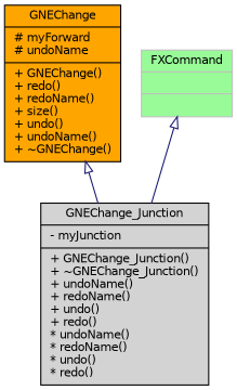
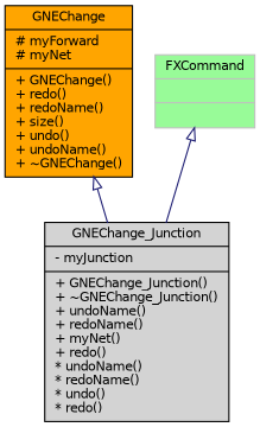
  digraph {
    node [color=black fontname=Helvetica fontsize=10 shape=record style=filled]
    edge [arrowtail=onormal color=midnightblue dir=back fontname=Helvetica fontsize=10 labelfontname=Helvetica labelfontsize=10 style=solid]
-   n1 [fillcolor=lightgrey fontcolor=black height=0.2 label="{GNEChange_Junction\n|- myJunction\l|+ GNEChange_Junction()\l+ ~GNEChange_Junction()\l+ undoName()\l+ redoName()\l+ undo()\l+ redo()\l* undoName()\l* redoName()\l* undo()\l* redo()\l}" width=0.4]
-   n2 [fillcolor=orange height=0.2 label="{GNEChange\n|# myForward\l# undoName\l|+ GNEChange()\l+ redo()\l+ redoName()\l+ size()\l+ undo()\l+ undoName()\l+ ~GNEChange()\l}" width=0.4]
+   n1 [fillcolor=lightgrey fontcolor=black height=0.2 label="{GNEChange_Junction\n|- myJunction\l|+ GNEChange_Junction()\l+ ~GNEChange_Junction()\l+ undoName()\l+ redoName()\l+ myNet()\l+ redo()\l* undoName()\l* redoName()\l* undo()\l* redo()\l}" width=0.4]
+   n2 [fillcolor=orange height=0.2 label="{GNEChange\n|# myForward\l# myNet\l|+ GNEChange()\l+ redo()\l+ redoName()\l+ size()\l+ undo()\l+ undoName()\l+ ~GNEChange()\l}" width=0.4]
    n3 [color=grey75 fillcolor=palegreen height=0.2 label="{FXCommand\n||}" width=0.4]
    n2 -> n1
    n3 -> n1
  }
